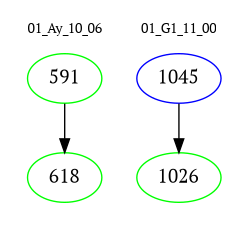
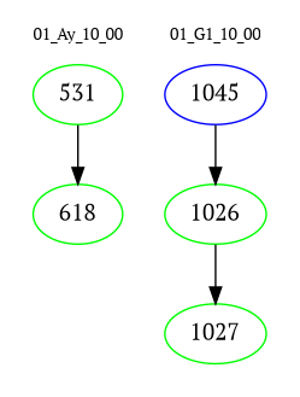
  digraph {
    fontname="PT Serif"
    node [color=green fontname="PT Serif"]
    edge [color=black fontname="PT Serif"]
-   n1 [label=591]
+   n1 [label=531]
    n2 [label=618]
    n3 [label=1026]
    n4 [color=blue label=1045]
+   n5 [label=1027]
    subgraph cluster_1 {
      color=white
      fontsize=10
-     label="01_Ay_10_06"
+     label="01_Ay_10_00"
      n1
      n2
    }
    subgraph cluster_2 {
      color=white
      fontsize=10
-     label="01_G1_11_00"
+     label="01_G1_10_00"
      n3
      n4
+     n5
    }
    n1 -> n2
+   n3 -> n5
    n4 -> n3
  }
